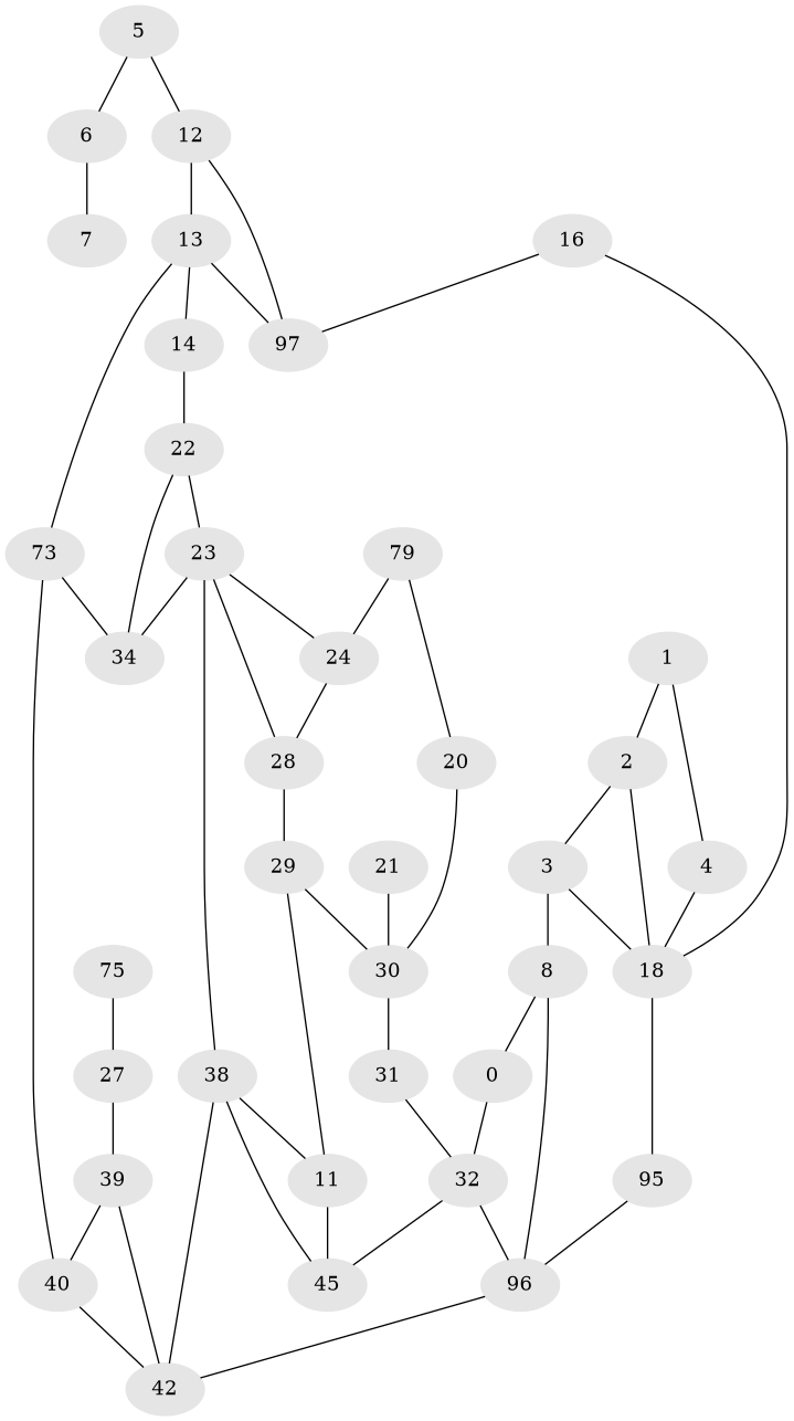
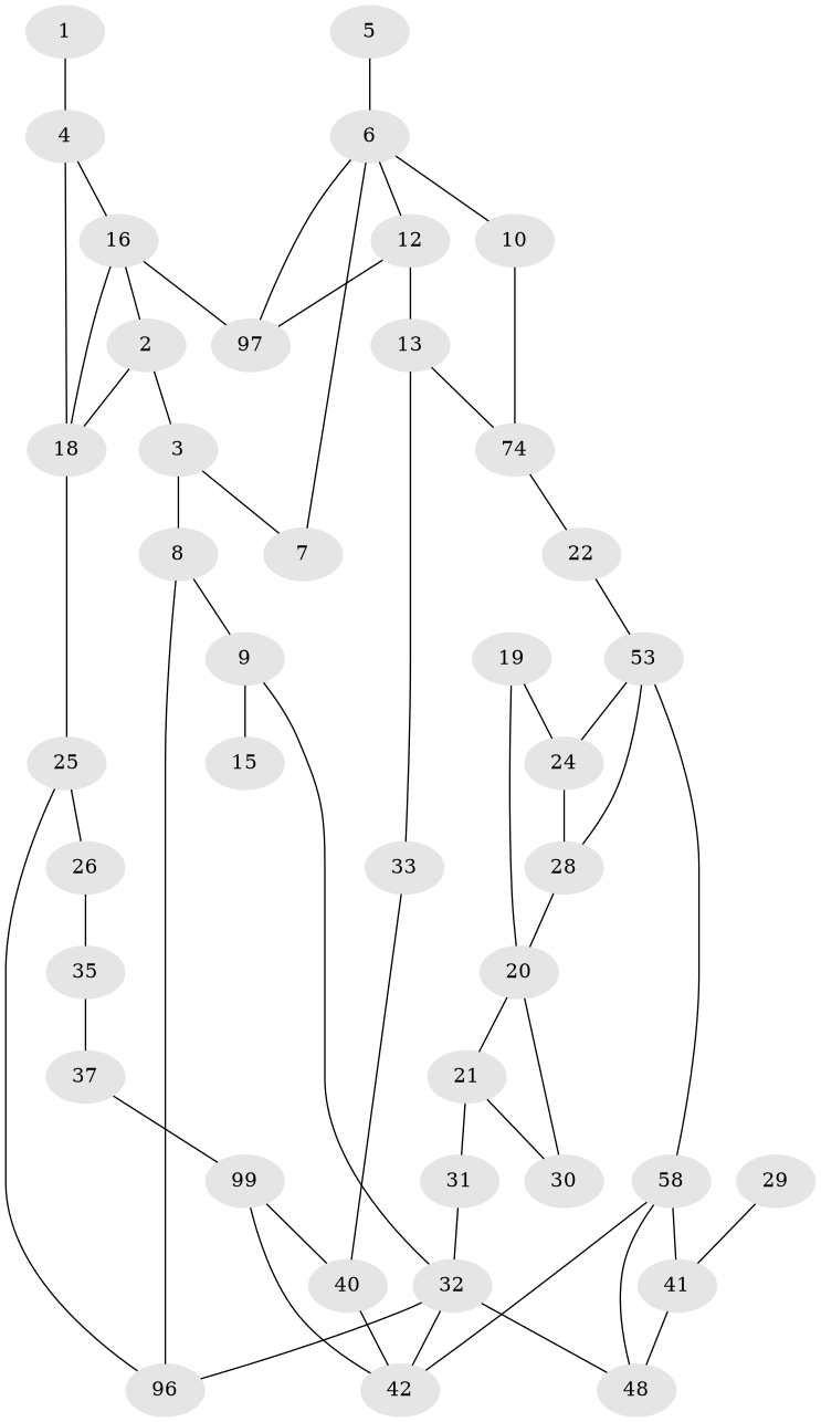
  graph {
    node [color=gray90 style=filled]
    edge [weight=1.0]
    1
    2
    4
    3
    18
    16
    7
    8
-   25 [label=95]
-   9 [label=0]
+   25
+   9
    n11 [label=96]
    5
    6
    12
    n15 [label=97]
+   10
    13
-   14
+   14 [label=74]
+   15
    32
    42
-   45
+   45 [label=48]
    22
-   19 [label=79]
+   19
    20
    24
-   33 [label=73]
-   34
+   33
    40
-   23
+   23 [label=53]
    21
    30
+   26
    28
    31
-   38
+   38 [label=58]
    29
-   41 [label=11]
-   35 [label=75]
-   37 [label=27]
-   39
-   1 -- 2
+   41
+   35
+   37
+   39 [label=99]
+   16 -- 2
    1 -- 4
    2 -- 3
    2 -- 18
    4 -- 18
-   3 -- 18
+   4 -- 16
+   3 -- 7
    3 -- 8 [weight=2.0]
    18 -- 25
    16 -- 18
    16 -- n15
    8 -- 9
    8 -- n11
    25 -- n11
+   25 -- 26
+   9 -- 15 [weight=2.0]
    9 -- 32
-   n11 -- 42
+   32 -- 42
    5 -- 6
-   5 -- 12
+   6 -- 12
    6 -- 7
+   6 -- 10
    12 -- n15
    12 -- 13
-   13 -- n15
+   10 -- 14
+   6 -- n15
    13 -- 14
    13 -- 33
    14 -- 22
    32 -- n11
    32 -- 45
-   22 -- 34
    22 -- 23
    19 -- 20
    19 -- 24
+   20 -- 21
    20 -- 30
    24 -- 28
-   33 -- 34
    33 -- 40
    40 -- 42
    23 -- 24
-   23 -- 34
    23 -- 28
    23 -- 38 [weight=2.0]
    21 -- 30
-   30 -- 31 [weight=2.0]
-   28 -- 29
+   21 -- 31 [weight=2.0]
+   26 -- 35
+   28 -- 20
    31 -- 32
    38 -- 42
    38 -- 45
    38 -- 41
-   29 -- 30
    29 -- 41
    41 -- 45 [weight=2.0]
    35 -- 37 [weight=2.0]
    37 -- 39
    39 -- 42
    39 -- 40
  }
